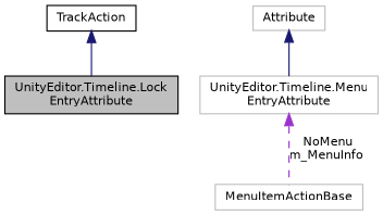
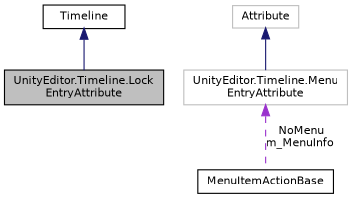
  digraph {
    node [color=black fillcolor=white fontname=Helvetica fontsize=10 shape=record style=filled]
    edge [color=midnightblue dir=back fontname=Helvetica fontsize=10 labelfontname=Helvetica labelfontsize=10 style=solid]
    n1 [fillcolor=grey75 fontcolor=black height=0.2 label="UnityEditor.Timeline.Lock\lEntryAttribute" width=0.4]
-   n2 [height=0.2 label=TrackAction width=0.4]
-   n3 [color=grey75 height=0.2 label=MenuItemActionBase width=0.4]
+   n2 [height=0.2 label=Timeline width=0.4]
+   n3 [height=0.2 label=MenuItemActionBase width=0.4]
    n4 [color=grey75 height=0.2 label="UnityEditor.Timeline.Menu\lEntryAttribute" width=0.4]
    n5 [color=grey75 height=0.2 label=Attribute width=0.4]
    n2 -> n1
    n4 -> n3 [color=darkorchid3 label=" NoMenu\nm_MenuInfo" style=dashed]
    n5 -> n4
  }
